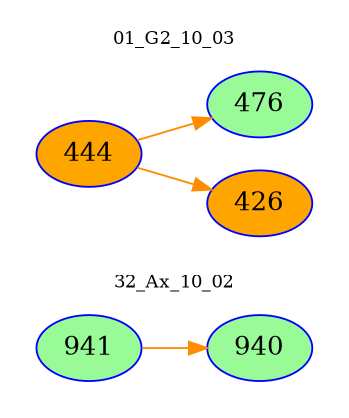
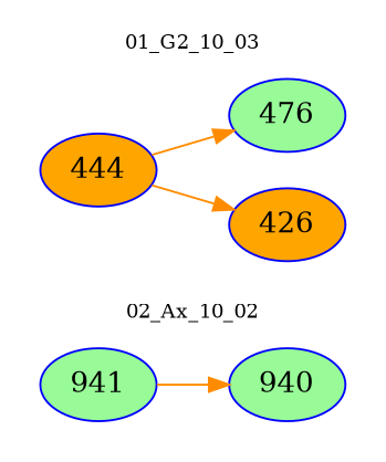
  digraph {
    rankdir=LR
    node [color=blue fillcolor=palegreen style=filled]
    edge [color=darkorange]
    n1 [label=941]
    n2 [label=940]
    n3 [fillcolor=orange label=444]
    n4 [fillcolor=orange label=426]
    n5 [label=476]
    subgraph cluster_1 {
      color=white
      fontsize=10
-     label="32_Ax_10_02"
+     label="02_Ax_10_02"
      n1
      n2
    }
    subgraph cluster_2 {
      color=white
      fontsize=10
      label="01_G2_10_03"
      n3
      n4
      n5
    }
    n1 -> n2
    n3 -> n4
    n3 -> n5
  }
